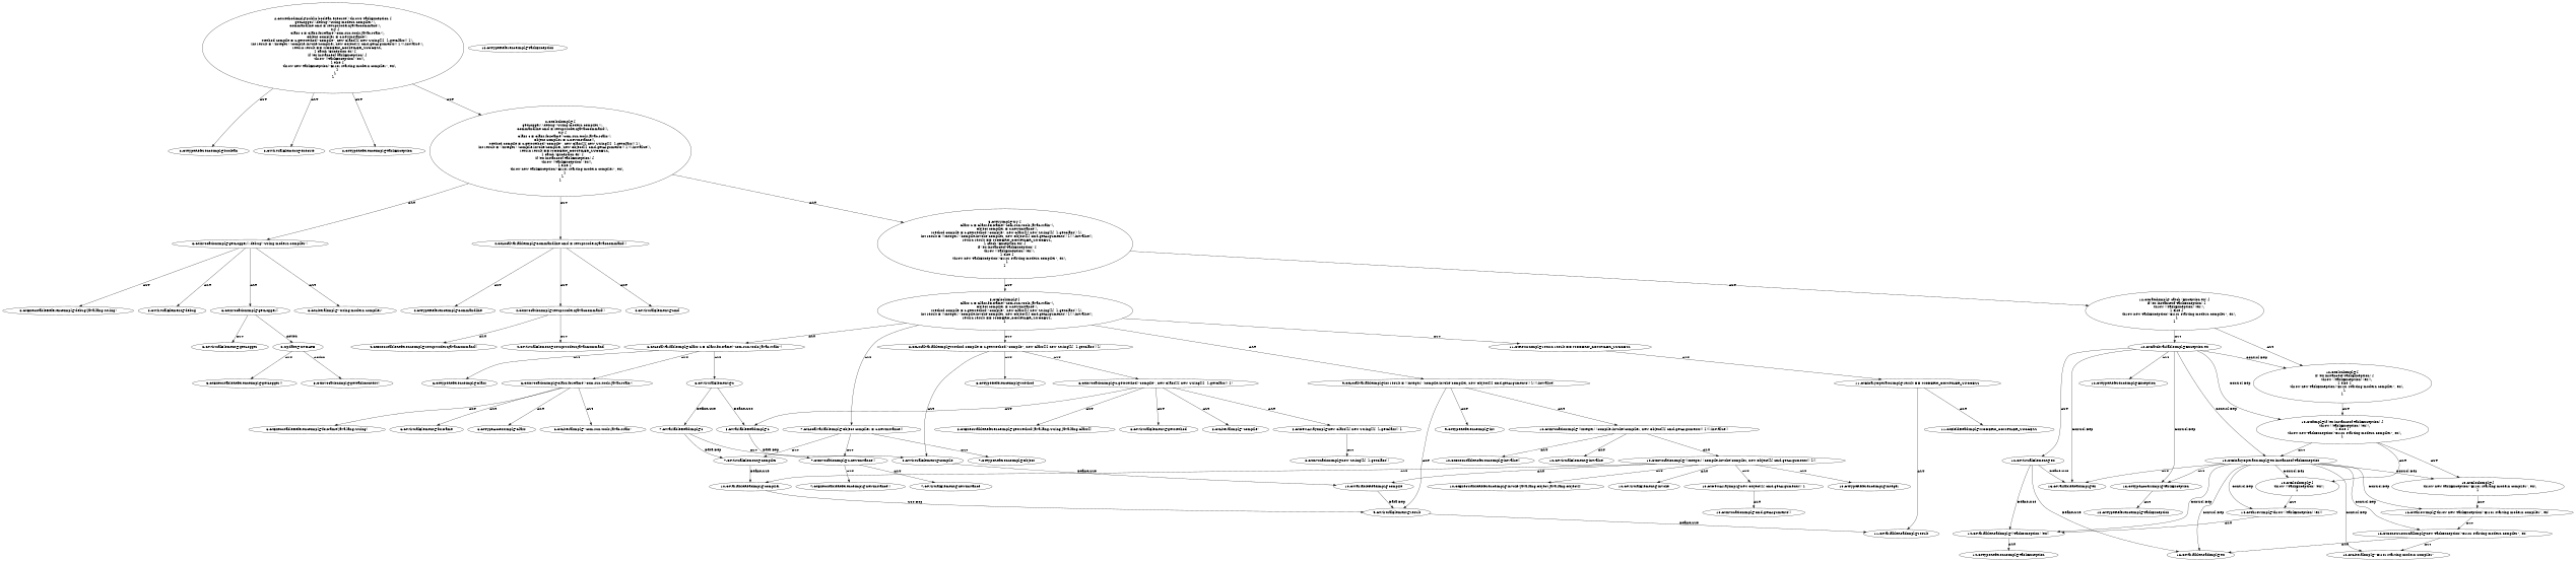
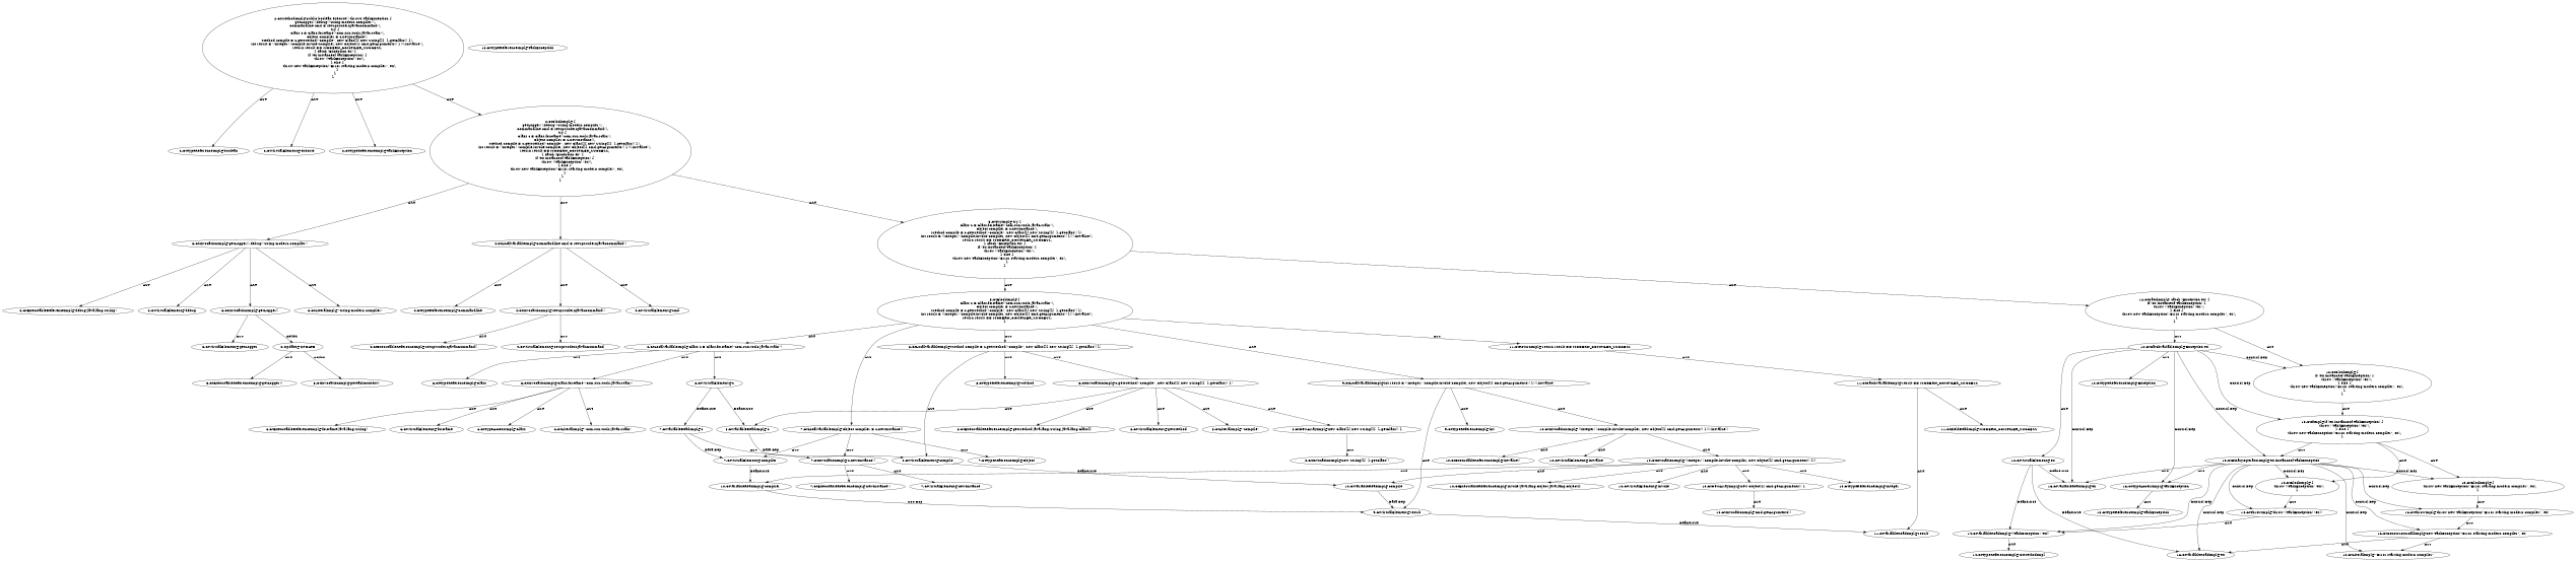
  digraph {
    node [shape=ellipse]
    n1 [label="2:CtTypeReferenceImpl@boolean"]
    n2 [label="2:CtVirtualElement@execute"]
    n3 [label="2:CtTypeReferenceImpl@TaskException"]
    n4 [label="3:CtExecutableReferenceImpl@debug(java.lang.String)"]
    n5 [label="3:CtVirtualElement@debug"]
    n6 [label="3:CtExecutableReferenceImpl@getLogger()"]
    n7 [label="3:CtVirtualElement@getLogger"]
    n8 [label="3:CtInvocationImpl@getLogger()"]
    n9 [label="3:Update@UPDATE"]
    n10 [label="3:CtInvocationImpl@getTaskContext()"]
    n11 [label="3:CtLiteralImpl@\"Using modern compiler\""]
    n12 [label="3:CtInvocationImpl@getLogger().debug(\"Using modern compiler\")"]
    n13 [label="4:CtTypeReferenceImpl@Commandline"]
    n14 [label="4:CtExecutableReferenceImpl@setupModernJavacCommand()"]
    n15 [label="4:CtVirtualElement@setupModernJavacCommand"]
    n16 [label="4:CtInvocationImpl@setupModernJavacCommand()"]
    n17 [label="4:CtVirtualElement@cmd"]
    n18 [label="4:CtLocalVariableImpl@Commandline cmd = setupModernJavacCommand()"]
    n19 [label="6:CtTypeReferenceImpl@Class"]
    n20 [label="6:CtExecutableReferenceImpl@forName(java.lang.String)"]
    n21 [label="6:CtVirtualElement@forName"]
    n22 [label="6:CtTypeAccessImpl@Class"]
    n23 [label="6:CtLiteralImpl@\"com.sun.tools.javac.Main\""]
    n24 [label="6:CtInvocationImpl@Class.forName(\"com.sun.tools.javac.Main\")"]
    n25 [label="6:CtVirtualElement@c"]
    n26 [label="7:CtVariableReadImpl@c"]
    n27 [label="8:CtVariableReadImpl@c"]
    n28 [label="7:CtVirtualElement@compiler"]
    n29 [label="7:CtInvocationImpl@c.newInstance()"]
    n30 [label="8:CtVirtualElement@compile"]
    n31 [label="6:CtLocalVariableImpl@Class c = Class.forName(\"com.sun.tools.javac.Main\")"]
    n32 [label="7:CtTypeReferenceImpl@Object"]
    n33 [label="7:CtExecutableReferenceImpl@newInstance()"]
    n34 [label="7:CtVirtualElement@newInstance"]
    n35 [label="10:CtVariableReadImpl@compiler"]
    n36 [label="9:CtVirtualElement@result"]
    n37 [label="7:CtLocalVariableImpl@Object compiler = c.newInstance()"]
    n38 [label="8:CtTypeReferenceImpl@Method"]
    n39 [label="8:CtExecutableReferenceImpl@getMethod(java.lang.String,java.lang.Class[])"]
    n40 [label="8:CtVirtualElement@getMethod"]
    n41 [label="10:CtVariableReadImpl@compile"]
    n42 [label="8:CtLiteralImpl@\"compile\""]
    n43 [label="8:CtNewArrayImpl@new Class[]\{ new String[]\{  \}.getClass() \}"]
    n44 [label="8:CtInvocationImpl@new String[]\{  \}.getClass()"]
    n45 [label="8:CtInvocationImpl@c.getMethod(\"compile\", new Class[]\{ new String[]\{  \}.getClass() \})"]
    n46 [label="8:CtLocalVariableImpl@Method compile = c.getMethod(\"compile\", new Class[]\{ new String[]\{  \}.getClass() \})"]
    n47 [label="9:CtTypeReferenceImpl@int"]
    n48 [label="10:CtExecutableReferenceImpl@intValue()"]
    n49 [label="10:CtVirtualElement@intValue"]
    n50 [label="10:CtExecutableReferenceImpl@invoke(java.lang.Object,java.lang.Object[])"]
    n51 [label="10:CtVirtualElement@invoke"]
    n52 [label="11:CtVariableReadImpl@result"]
    n53 [label="10:CtNewArrayImpl@new Object[]\{ cmd.getArguments() \}"]
    n54 [label="10:CtInvocationImpl@cmd.getArguments()"]
    n55 [label="10:CtInvocationImpl@((Integer) (compile.invoke(compiler, new Object[]\{ cmd.getArguments() \})))"]
    n56 [label="10:CtTypeReferenceImpl@Integer"]
    n57 [label="10:CtInvocationImpl@((Integer) (compile.invoke(compiler, new Object[]\{ cmd.getArguments() \}))).intValue()"]
    n58 [label="9:CtLocalVariableImpl@int result = ((Integer) (compile.invoke(compiler, new Object[]\{ cmd.getArguments() \}))).intValue()"]
    n59 [label="11:CtFieldReadImpl@MODERN_COMPILER_SUCCESS"]
-   n60 [label="11:CtBinaryOperatorImpl@result == MODERN_COMPILER_SUCCESS"]
+   n60 [label="11:CtCatchVariableImpl@result == MODERN_COMPILER_SUCCESS"]
    n61 [label="11:CtReturnImpl@return result == MODERN_COMPILER_SUCCESS"]
    n62 [label="5:CtBlockImpl@\{\n    Class c = Class.forName(\"com.sun.tools.javac.Main\");\n    Object compiler = c.newInstance();\n    Method compile = c.getMethod(\"compile\", new Class[]\{ new String[]\{  \}.getClass() \});\n    int result = ((Integer) (compile.invoke(compiler, new Object[]\{ cmd.getArguments() \}))).intValue();\n    return result == MODERN_COMPILER_SUCCESS;\n\}"]
    n63 [label="12:CtVirtualElement@ex"]
    n64 [label="13:CtVariableReadImpl@ex"]
    n65 [label="14:CtVariableReadImpl@((TaskException) (ex))"]
    n66 [label="16:CtVariableReadImpl@ex"]
-   n67 [label="14:CtTypeReferenceImpl@TaskException"]
+   n67 [label="14:CtTypeReferenceImpl@CtMethodImpl"]
    n68 [label="12:CtTypeReferenceImpl@Exception"]
    n69 [label="12:CtCatchVariableImpl@Exception ex"]
    n70 [label="13:CtTypeAccessImpl@TaskException"]
    n71 [label="13:CtBinaryOperatorImpl@ex instanceof TaskException"]
    n72 [label="13:CtIfImpl@if (ex instanceof TaskException) \{\n    throw ((TaskException) (ex));\n\} else \{\n    throw new TaskException(\"Error starting modern compiler\", ex);\n\}"]
    n73 [label="12:CtBlockImpl@\{\n    if (ex instanceof TaskException) \{\n        throw ((TaskException) (ex));\n    \} else \{\n        throw new TaskException(\"Error starting modern compiler\", ex);\n    \}\n\}"]
    n74 [label="13:CtTypeReferenceImpl@TaskException"]
    n75 [label="14:CtThrowImpl@throw ((TaskException) (ex))"]
    n76 [label="13:CtBlockImpl@\{\n    throw ((TaskException) (ex));\n\}"]
    n77 [label="16:CtLiteralImpl@\"Error starting modern compiler\""]
    n78 [label="16:CtConstructorCallImpl@new TaskException(\"Error starting modern compiler\", ex)"]
    n79 [label="16:CtThrowImpl@throw new TaskException(\"Error starting modern compiler\", ex)"]
    n80 [label="15:CtBlockImpl@\{\n    throw new TaskException(\"Error starting modern compiler\", ex);\n\}"]
    n81 [label="16:CtTypeReferenceImpl@TaskException"]
    n82 [label="12:CtCatchImpl@ catch (Exception ex) \{\n    if (ex instanceof TaskException) \{\n        throw ((TaskException) (ex));\n    \} else \{\n        throw new TaskException(\"Error starting modern compiler\", ex);\n    \}\n\}"]
    n83 [label="5:CtTryImpl@try \{\n    Class c = Class.forName(\"com.sun.tools.javac.Main\");\n    Object compiler = c.newInstance();\n    Method compile = c.getMethod(\"compile\", new Class[]\{ new String[]\{  \}.getClass() \});\n    int result = ((Integer) (compile.invoke(compiler, new Object[]\{ cmd.getArguments() \}))).intValue();\n    return result == MODERN_COMPILER_SUCCESS;\n\} catch (Exception ex) \{\n    if (ex instanceof TaskException) \{\n        throw ((TaskException) (ex));\n    \} else \{\n        throw new TaskException(\"Error starting modern compiler\", ex);\n    \}\n\}"]
    n84 [label="2:CtBlockImpl@\{\n    getLogger().debug(\"Using modern compiler\");\n    Commandline cmd = setupModernJavacCommand();\n    try \{\n        Class c = Class.forName(\"com.sun.tools.javac.Main\");\n        Object compiler = c.newInstance();\n        Method compile = c.getMethod(\"compile\", new Class[]\{ new String[]\{  \}.getClass() \});\n        int result = ((Integer) (compile.invoke(compiler, new Object[]\{ cmd.getArguments() \}))).intValue();\n        return result == MODERN_COMPILER_SUCCESS;\n    \} catch (Exception ex) \{\n        if (ex instanceof TaskException) \{\n            throw ((TaskException) (ex));\n        \} else \{\n            throw new TaskException(\"Error starting modern compiler\", ex);\n        \}\n    \}\n\}"]
    n85 [label="2:CtMethodImpl@public boolean execute() throws TaskException \{\n    getLogger().debug(\"Using modern compiler\");\n    Commandline cmd = setupModernJavacCommand();\n    try \{\n        Class c = Class.forName(\"com.sun.tools.javac.Main\");\n        Object compiler = c.newInstance();\n        Method compile = c.getMethod(\"compile\", new Class[]\{ new String[]\{  \}.getClass() \});\n        int result = ((Integer) (compile.invoke(compiler, new Object[]\{ cmd.getArguments() \}))).intValue();\n        return result == MODERN_COMPILER_SUCCESS;\n    \} catch (Exception ex) \{\n        if (ex instanceof TaskException) \{\n            throw ((TaskException) (ex));\n        \} else \{\n            throw new TaskException(\"Error starting modern compiler\", ex);\n        \}\n    \}\n\}"]
    n8 -> n7 [label=AST]
    n8 -> n9 [label=Action]
    n9 -> n6 [label=AST]
    n9 -> n10 [label=Action]
    n12 -> n4 [label=AST]
    n12 -> n5 [label=AST]
    n12 -> n8 [label=AST]
    n12 -> n11 [label=AST]
    n16 -> n14 [label=AST]
    n16 -> n15 [label=AST]
    n18 -> n13 [label=AST]
    n18 -> n16 [label=AST]
    n18 -> n17 [label=AST]
    n24 -> n20 [label=AST]
    n24 -> n21 [label=AST]
    n24 -> n22 [label=AST]
    n24 -> n23 [label=AST]
    n25 -> n26 [label="Define-Use"]
    n25 -> n27 [label="Define-Use"]
    n26 -> n28 [label="Data Dep"]
    n26 -> n29 [label=AST]
    n27 -> n30 [label="Data Dep"]
    n28 -> n35 [label="Define-Use"]
    n29 -> n33 [label=AST]
    n29 -> n34 [label=AST]
    n30 -> n41 [label="Define-Use"]
    n31 -> n19 [label=AST]
    n31 -> n24 [label=AST]
    n31 -> n25 [label=AST]
    n35 -> n36 [label="Use Dep"]
    n36 -> n52 [label="Define-Use"]
    n37 -> n28 [label=AST]
    n37 -> n29 [label=AST]
    n37 -> n32 [label=AST]
    n41 -> n36 [label="Data Dep"]
    n43 -> n44 [label=AST]
    n45 -> n27 [label=AST]
    n45 -> n39 [label=AST]
    n45 -> n40 [label=AST]
    n45 -> n42 [label=AST]
    n45 -> n43 [label=AST]
    n46 -> n30 [label=AST]
    n46 -> n38 [label=AST]
    n46 -> n45 [label=AST]
    n53 -> n54 [label=AST]
    n55 -> n35 [label=AST]
    n55 -> n41 [label=AST]
    n55 -> n50 [label=AST]
    n55 -> n51 [label=AST]
    n55 -> n53 [label=AST]
    n55 -> n56 [label=AST]
    n57 -> n48 [label=AST]
    n57 -> n49 [label=AST]
    n57 -> n55 [label=AST]
    n58 -> n36 [label=AST]
    n58 -> n47 [label=AST]
    n58 -> n57 [label=AST]
    n60 -> n52 [label=AST]
    n60 -> n59 [label=AST]
    n61 -> n60 [label=AST]
    n62 -> n31 [label=AST]
    n62 -> n37 [label=AST]
    n62 -> n46 [label=AST]
    n62 -> n58 [label=AST]
    n62 -> n61 [label=AST]
    n63 -> n64 [label="Define-Use"]
    n63 -> n65 [label="Define-Use"]
    n63 -> n66 [label="Define-Use"]
    n65 -> n67 [label=AST]
    n69 -> n63 [label=AST]
    n69 -> n64 [label="Control Dep"]
    n69 -> n68 [label=AST]
    n69 -> n70 [label="Control Dep"]
    n69 -> n71 [label="Control Dep"]
    n69 -> n72 [label="Control Dep"]
    n69 -> n73 [label="Control Dep"]
    n70 -> n74 [label=AST]
    n71 -> n64 [label=AST]
    n71 -> n65 [label="Control Dep"]
    n71 -> n66 [label="Control Dep"]
    n71 -> n70 [label=AST]
    n71 -> n75 [label="Control Dep"]
    n71 -> n76 [label="Control Dep"]
    n71 -> n77 [label="Control Dep"]
    n71 -> n78 [label="Control Dep"]
    n71 -> n79 [label="Control Dep"]
    n71 -> n80 [label="Control Dep"]
    n72 -> n71 [label=AST]
    n72 -> n76 [label=AST]
    n72 -> n80 [label=AST]
    n73 -> n72 [label=AST]
    n75 -> n65 [label=AST]
    n76 -> n75 [label=AST]
    n78 -> n66 [label=AST]
    n78 -> n77 [label=AST]
    n79 -> n78 [label=AST]
    n80 -> n79 [label=AST]
    n82 -> n69 [label=AST]
    n82 -> n73 [label=AST]
    n83 -> n62 [label=AST]
    n83 -> n82 [label=AST]
    n84 -> n12 [label=AST]
    n84 -> n18 [label=AST]
    n84 -> n83 [label=AST]
    n85 -> n1 [label=AST]
    n85 -> n2 [label=AST]
    n85 -> n3 [label=AST]
    n85 -> n84 [label=AST]
  }
